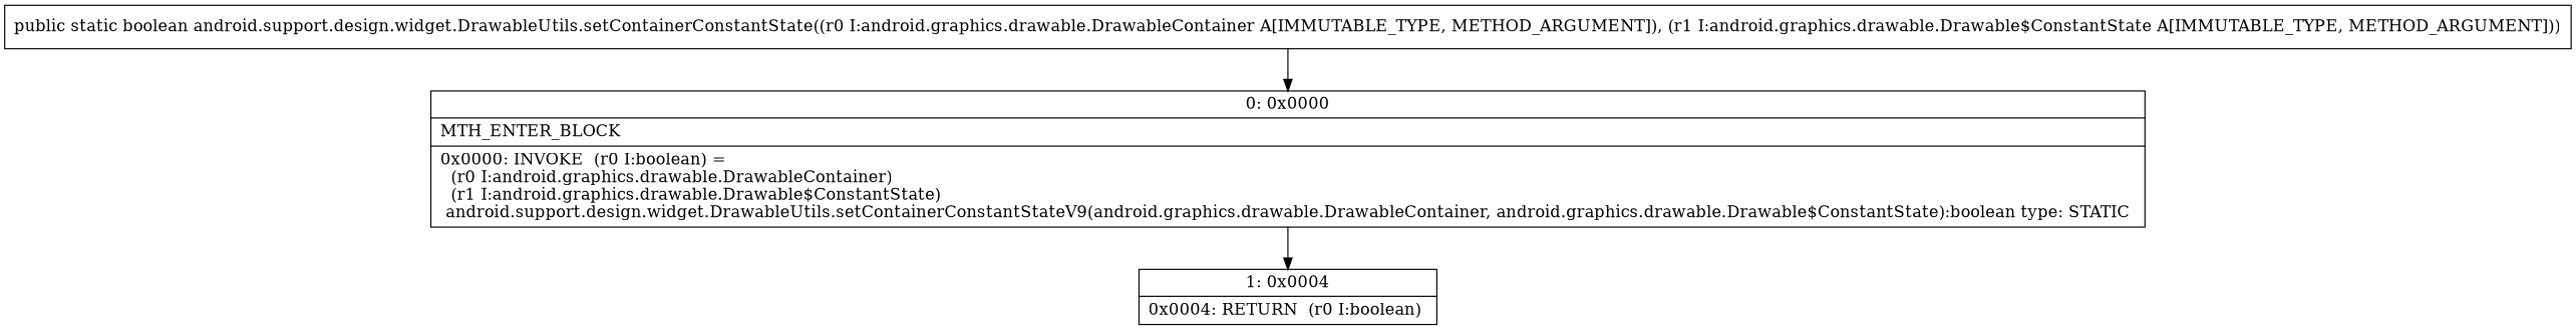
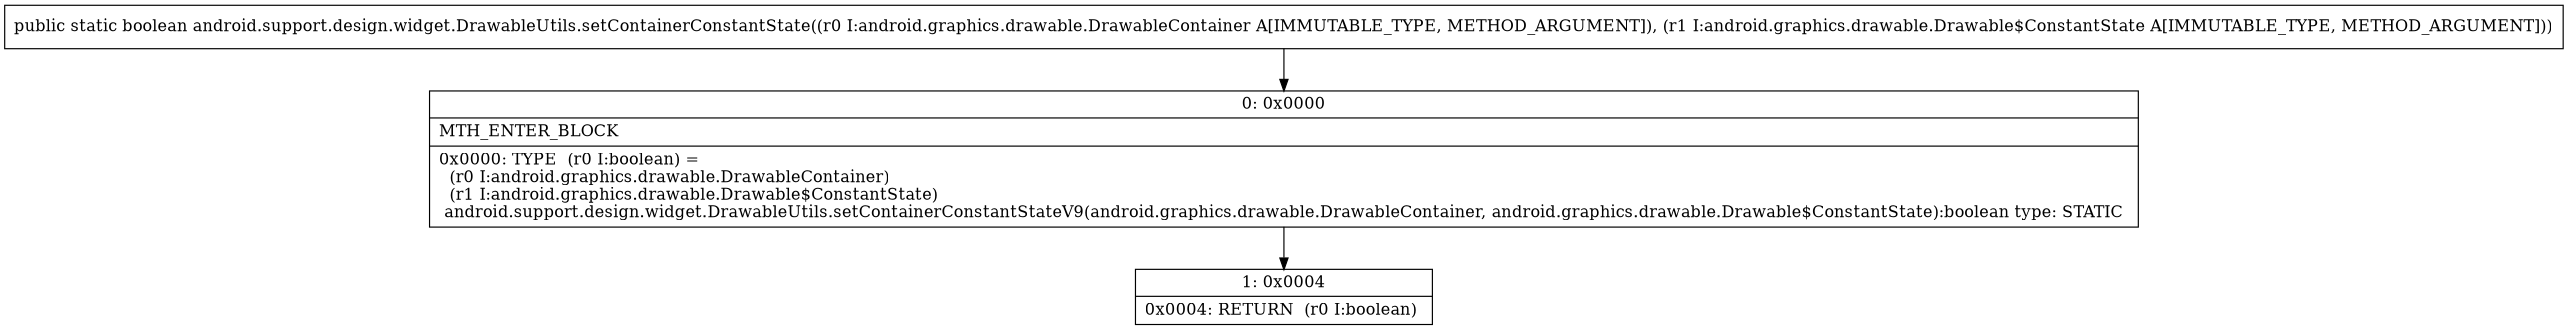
  digraph {
    node [shape=record]
-   n1 [label="{0\:\ 0x0000|MTH_ENTER_BLOCK\l|0x0000: INVOKE  (r0 I:boolean) = \l  (r0 I:android.graphics.drawable.DrawableContainer)\l  (r1 I:android.graphics.drawable.Drawable$ConstantState)\l android.support.design.widget.DrawableUtils.setContainerConstantStateV9(android.graphics.drawable.DrawableContainer, android.graphics.drawable.Drawable$ConstantState):boolean type: STATIC \l}"]
+   n1 [label="{0\:\ 0x0000|MTH_ENTER_BLOCK\l|0x0000: TYPE  (r0 I:boolean) = \l  (r0 I:android.graphics.drawable.DrawableContainer)\l  (r1 I:android.graphics.drawable.Drawable$ConstantState)\l android.support.design.widget.DrawableUtils.setContainerConstantStateV9(android.graphics.drawable.DrawableContainer, android.graphics.drawable.Drawable$ConstantState):boolean type: STATIC \l}"]
    n2 [label="{1\:\ 0x0004|0x0004: RETURN  (r0 I:boolean) \l}"]
    n3 [label="{public static boolean android.support.design.widget.DrawableUtils.setContainerConstantState((r0 I:android.graphics.drawable.DrawableContainer A[IMMUTABLE_TYPE, METHOD_ARGUMENT]), (r1 I:android.graphics.drawable.Drawable$ConstantState A[IMMUTABLE_TYPE, METHOD_ARGUMENT])) }"]
    n1 -> n2
    n3 -> n1
  }
